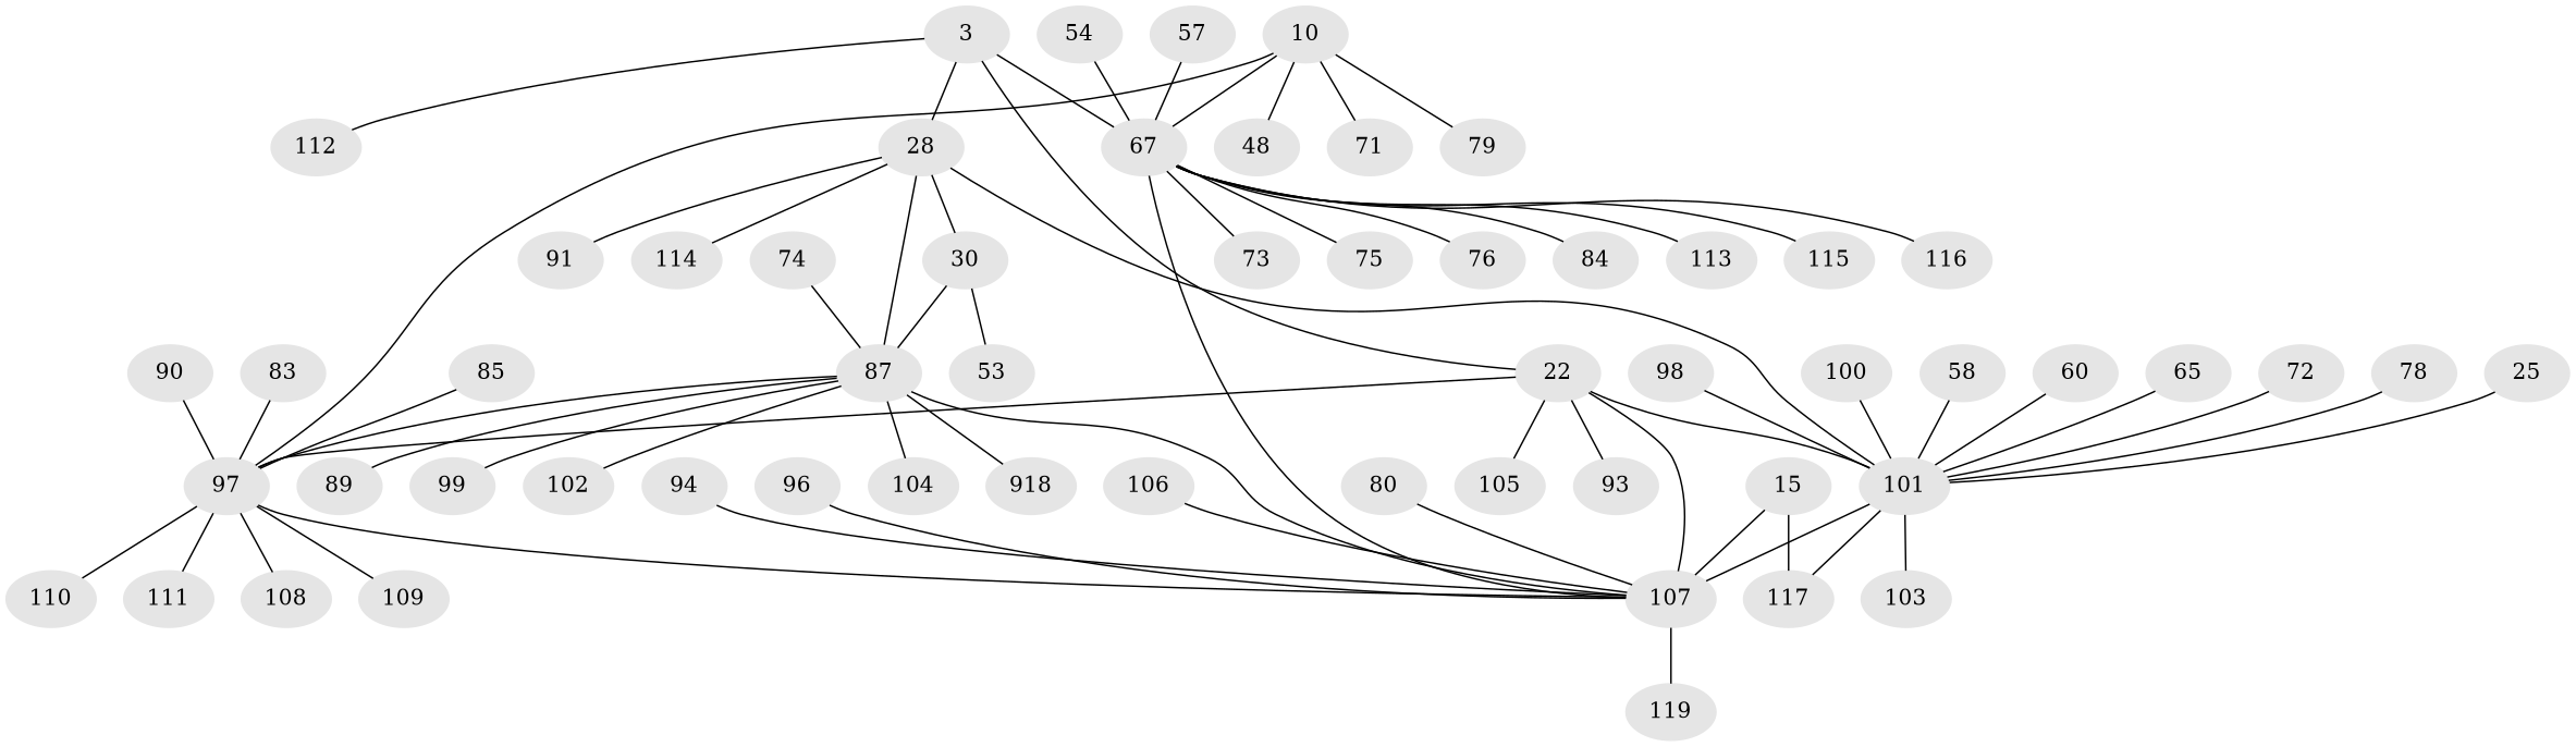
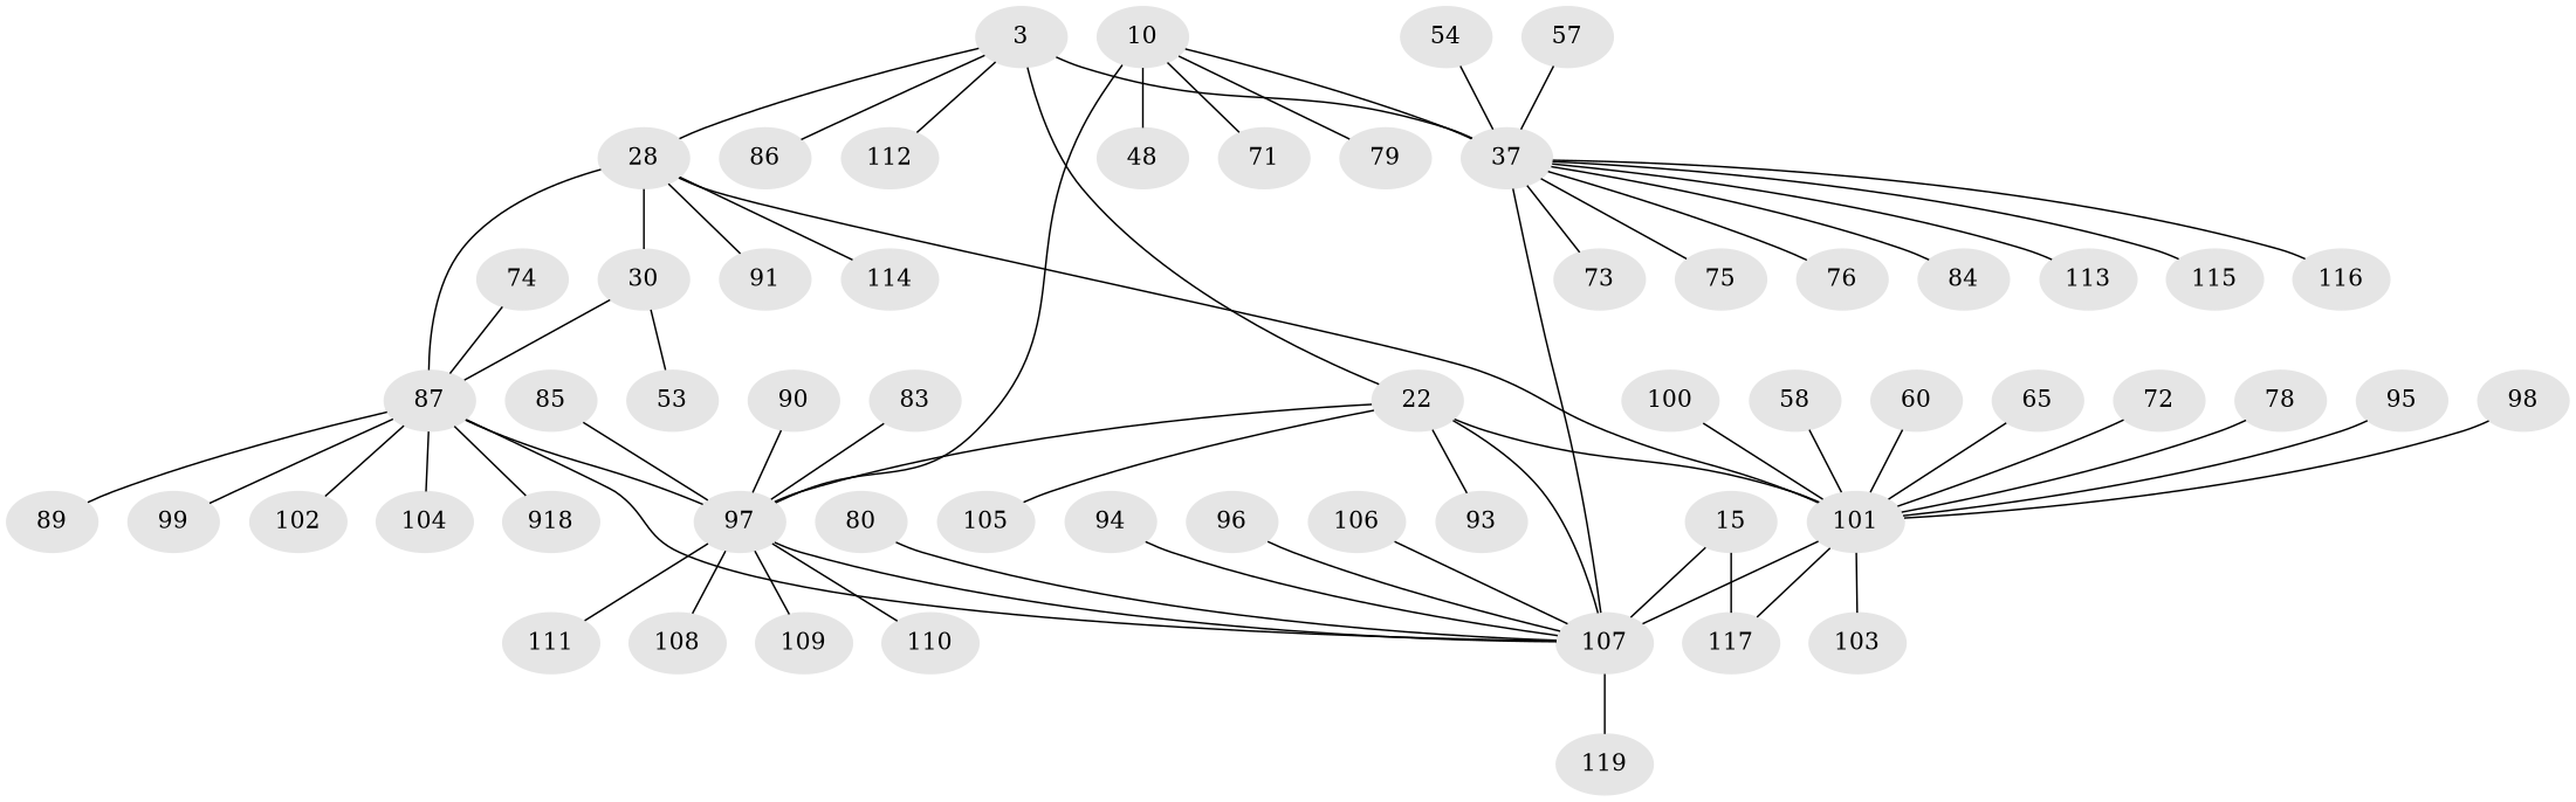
  graph {
    node [color=gray90 style=filled]
    3 [super="+2+1"]
    22 [super="+19"]
    28 [super="+27"]
-   67 [super="+6+43"]
+   67 [super="+6+43" label=37]
+   86
    112
    97 [super="+81"]
    101 [super="+41+21+88+24+31+35+36+40+44"]
    107 [super="+69+59+62+77"]
    93
    105 [super="+42"]
    30 [super="+29"]
    87 [super="+26+64+66+70"]
    91
    114
    73
    75
    76
    84
    113
    115 [super="+92"]
    116
    10 [super="+9"]
    48
    71
    79
    108
    109
    110 [super="+63"]
    111
    15 [super="+13"]
    117
    103
    119
    53
    89 [super="+39"]
    99
    102 [super="+82"]
    104
    n40 [label=918]
    54
    57
    58
    60
    65
    72
    74
    78
    80
    83
    85
    90 [super="+45"]
    94 [super="+38"]
-   95 [super="+52" label=25]
+   95 [super="+52"]
    96
    98
    100
    106
    3 -- 22
    3 -- 28
    3 -- 67 [weight=9]
+   3 -- 86
    3 -- 112
    22 -- 97 [weight=2]
    22 -- 101 [weight=9]
    22 -- 107
    22 -- 93
    22 -- 105
    28 -- 101
    28 -- 30 [weight=4]
    28 -- 87 [weight=4]
    28 -- 91
    28 -- 114
    67 -- 107
    67 -- 73
    67 -- 75
    67 -- 76
    67 -- 84
    67 -- 113
    67 -- 115
    67 -- 116
    97 -- 107
    97 -- 108
    97 -- 109
    97 -- 110
    97 -- 111
    101 -- 107
    101 -- 117
    101 -- 103
    107 -- 119
    30 -- 87 [weight=4]
    30 -- 53
    87 -- 97
    87 -- 107 [weight=2]
    87 -- 89
    87 -- 99
    87 -- 102
    87 -- 104
    87 -- n40
    10 -- 67
    10 -- 97 [weight=8]
    10 -- 48
    10 -- 71
    10 -- 79
    15 -- 107 [weight=8]
    15 -- 117 [weight=3]
    54 -- 67
    57 -- 67
    58 -- 101
    60 -- 101
    65 -- 101
    72 -- 101
    74 -- 87
    78 -- 101
    80 -- 107
    83 -- 97
    85 -- 97
    90 -- 97
    94 -- 107
    95 -- 101
    96 -- 107
    98 -- 101
    100 -- 101
    106 -- 107
  }
